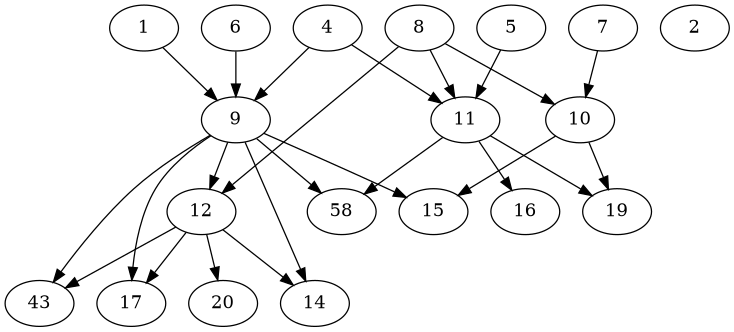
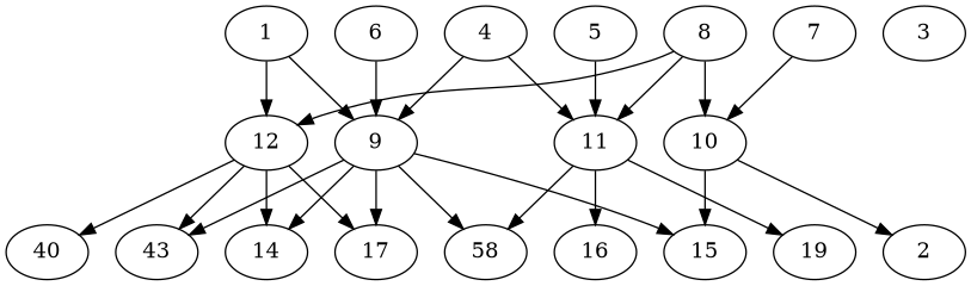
  digraph {
    node [alpha=0.17]
    1 [alpha=0.08 expect_size=39796736]
    9 [expect_size=9379840]
    12 [alpha=0.10 expect_size=39530496]
    n4 [alpha=0.01 expect_size=13415424 label=43]
    14 [alpha=0.02 expect_size=27494400]
    15 [alpha=0.09 expect_size=37994496]
    17 [alpha=0.13 expect_size=30227456]
    n8 [alpha=0.04 expect_size=22827008 label=58]
-   20 [alpha=0.10 expect_size=45663232]
+   20 [alpha=0.10 expect_size=45663232 label=40]
    2 [alpha=0.09 expect_size=44260352]
+   3 [alpha=0.06 expect_size=26105856]
    4 [alpha=0.04 expect_size=32954368]
    11 [alpha=0.09 expect_size=20537344]
    19 [alpha=0.18 expect_size=6406144]
    16 [alpha=0.10 expect_size=29749248]
    5 [expect_size=22248448]
    6 [alpha=0.00 expect_size=52300800]
    7 [expect_size=5566464]
    10 [alpha=0.03 expect_size=28361728]
    8 [alpha=0.13 expect_size=52179968]
    1 -> 9
-   9 -> 12
+   1 -> 12
    9 -> n4
    9 -> 14
    9 -> 15
    9 -> 17
    9 -> n8
    12 -> n4
    12 -> 14
    12 -> 17
    12 -> 20
    4 -> 9
    4 -> 11
    11 -> n8
    11 -> 19
    11 -> 16
    5 -> 11
    6 -> 9
    7 -> 10
    10 -> 15
-   10 -> 19
+   10 -> 2
    8 -> 12
    8 -> 11
    8 -> 10
  }
